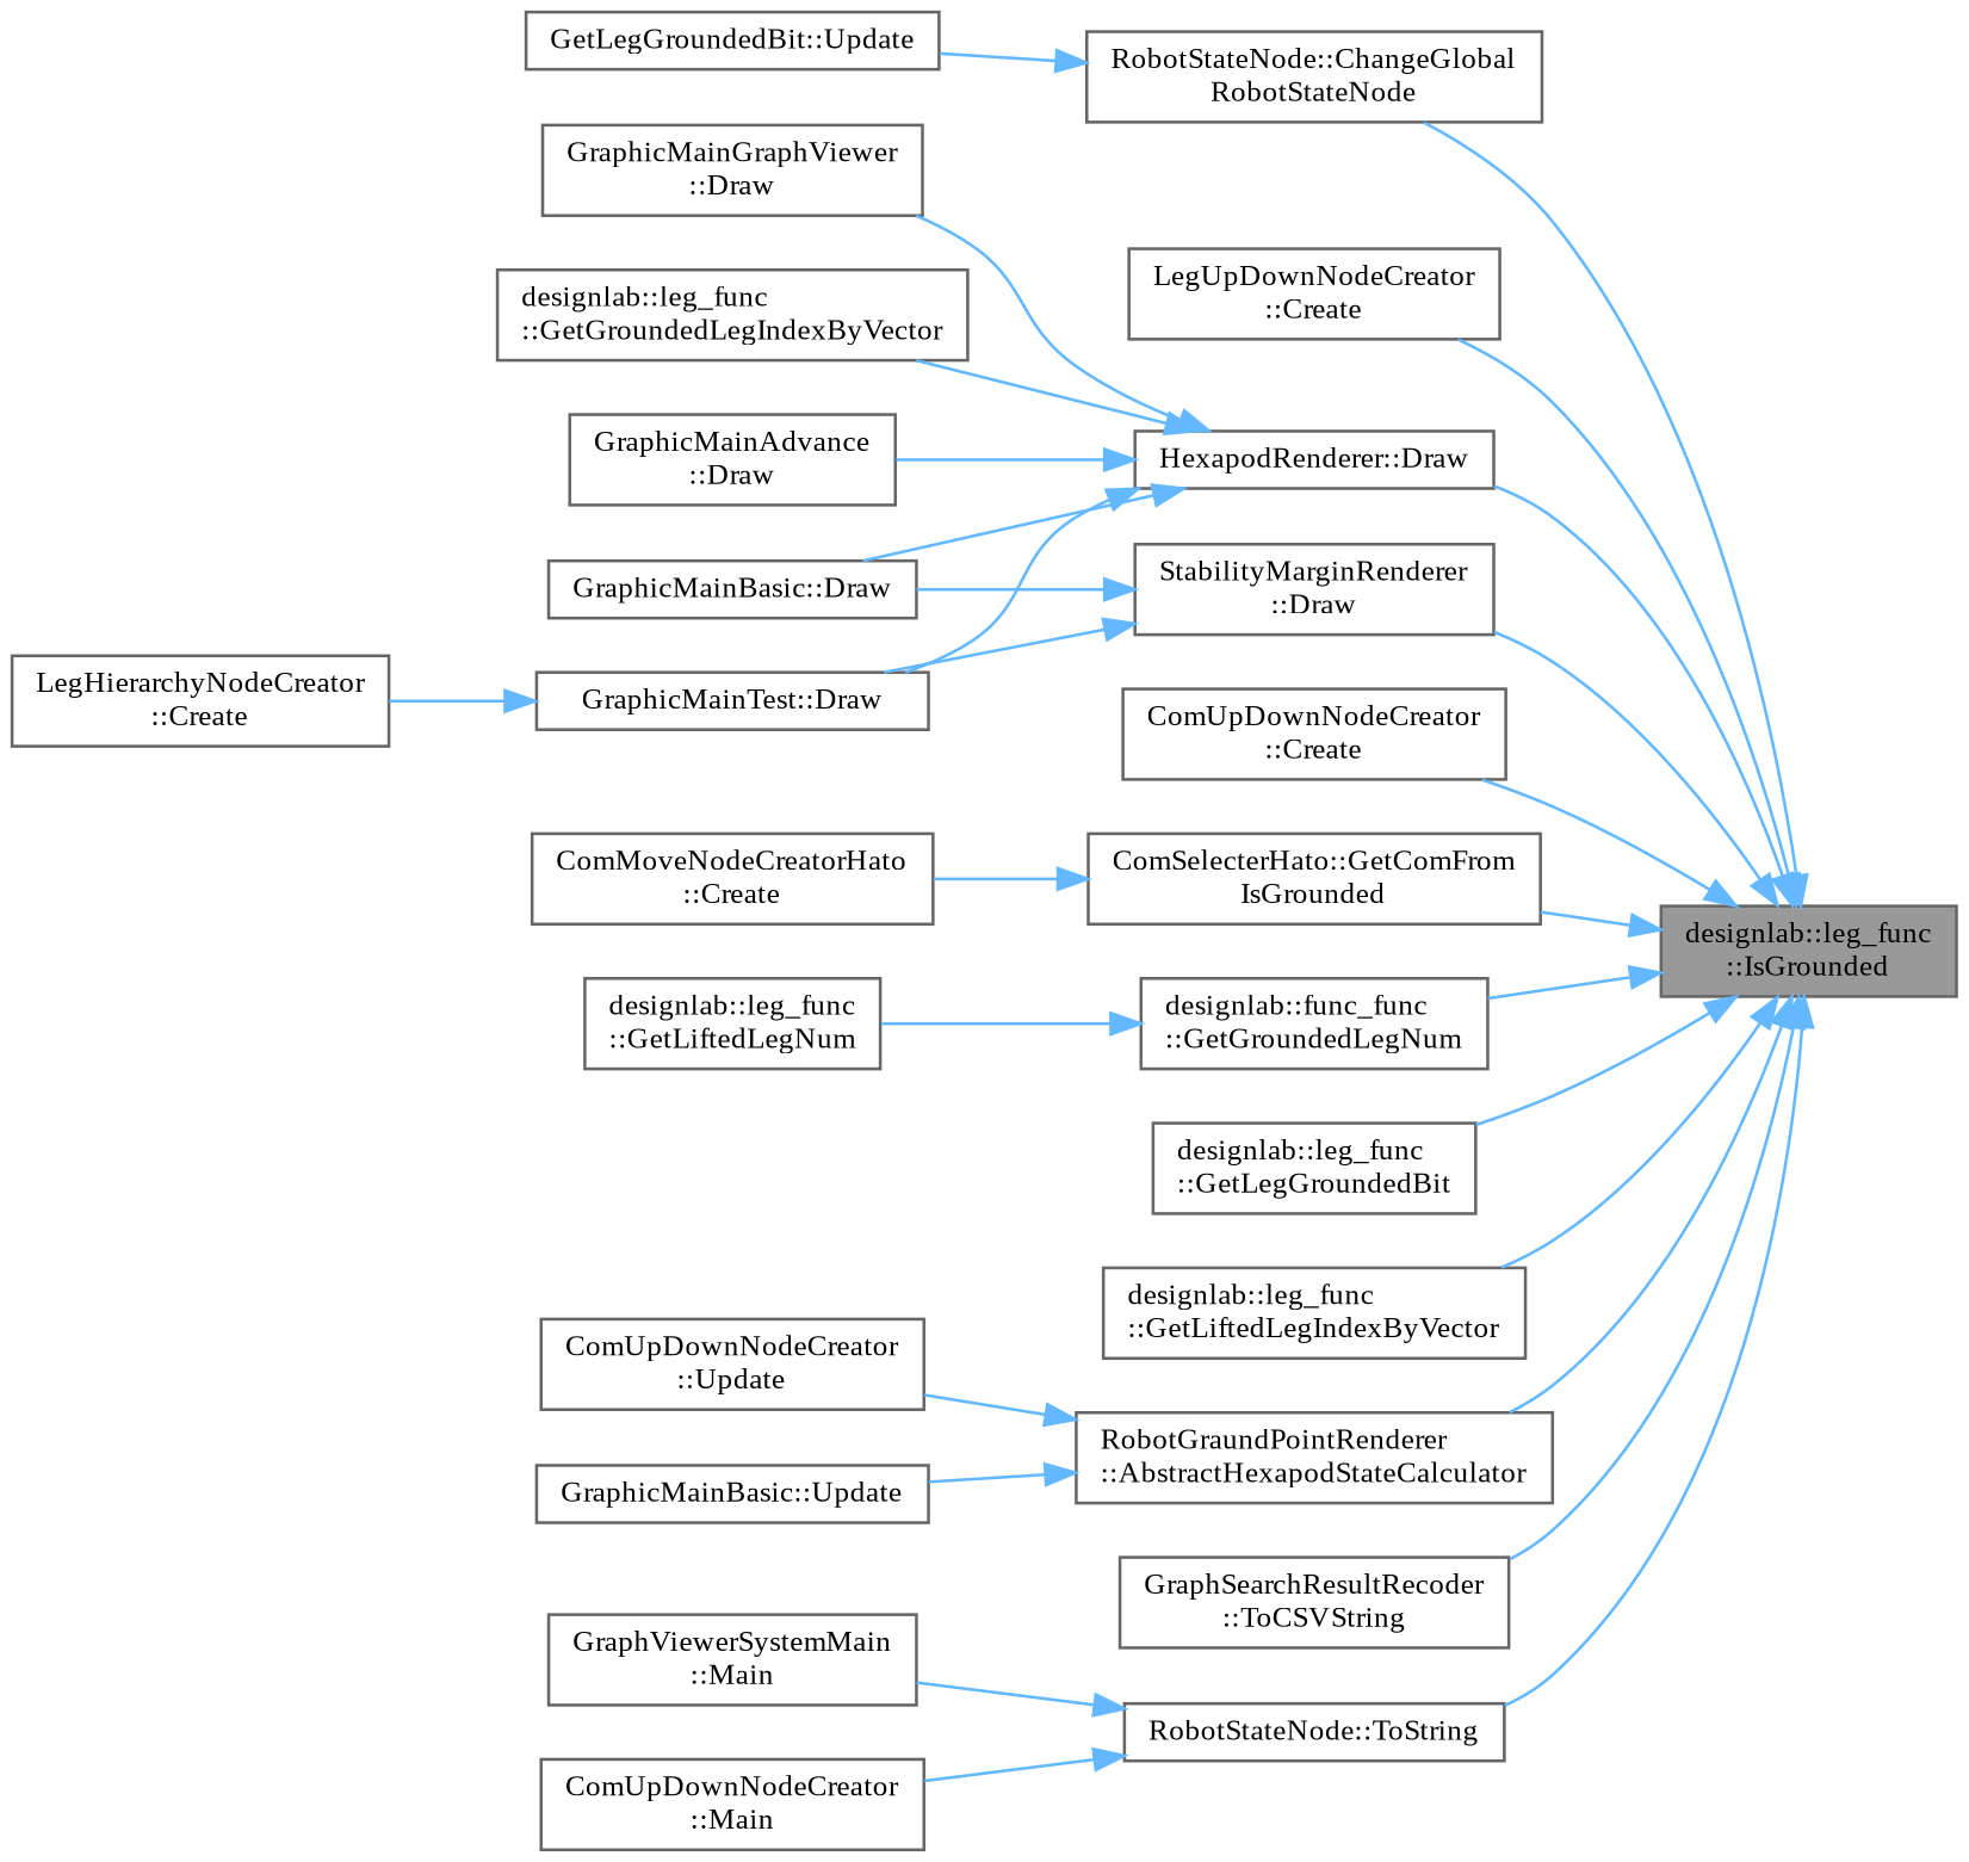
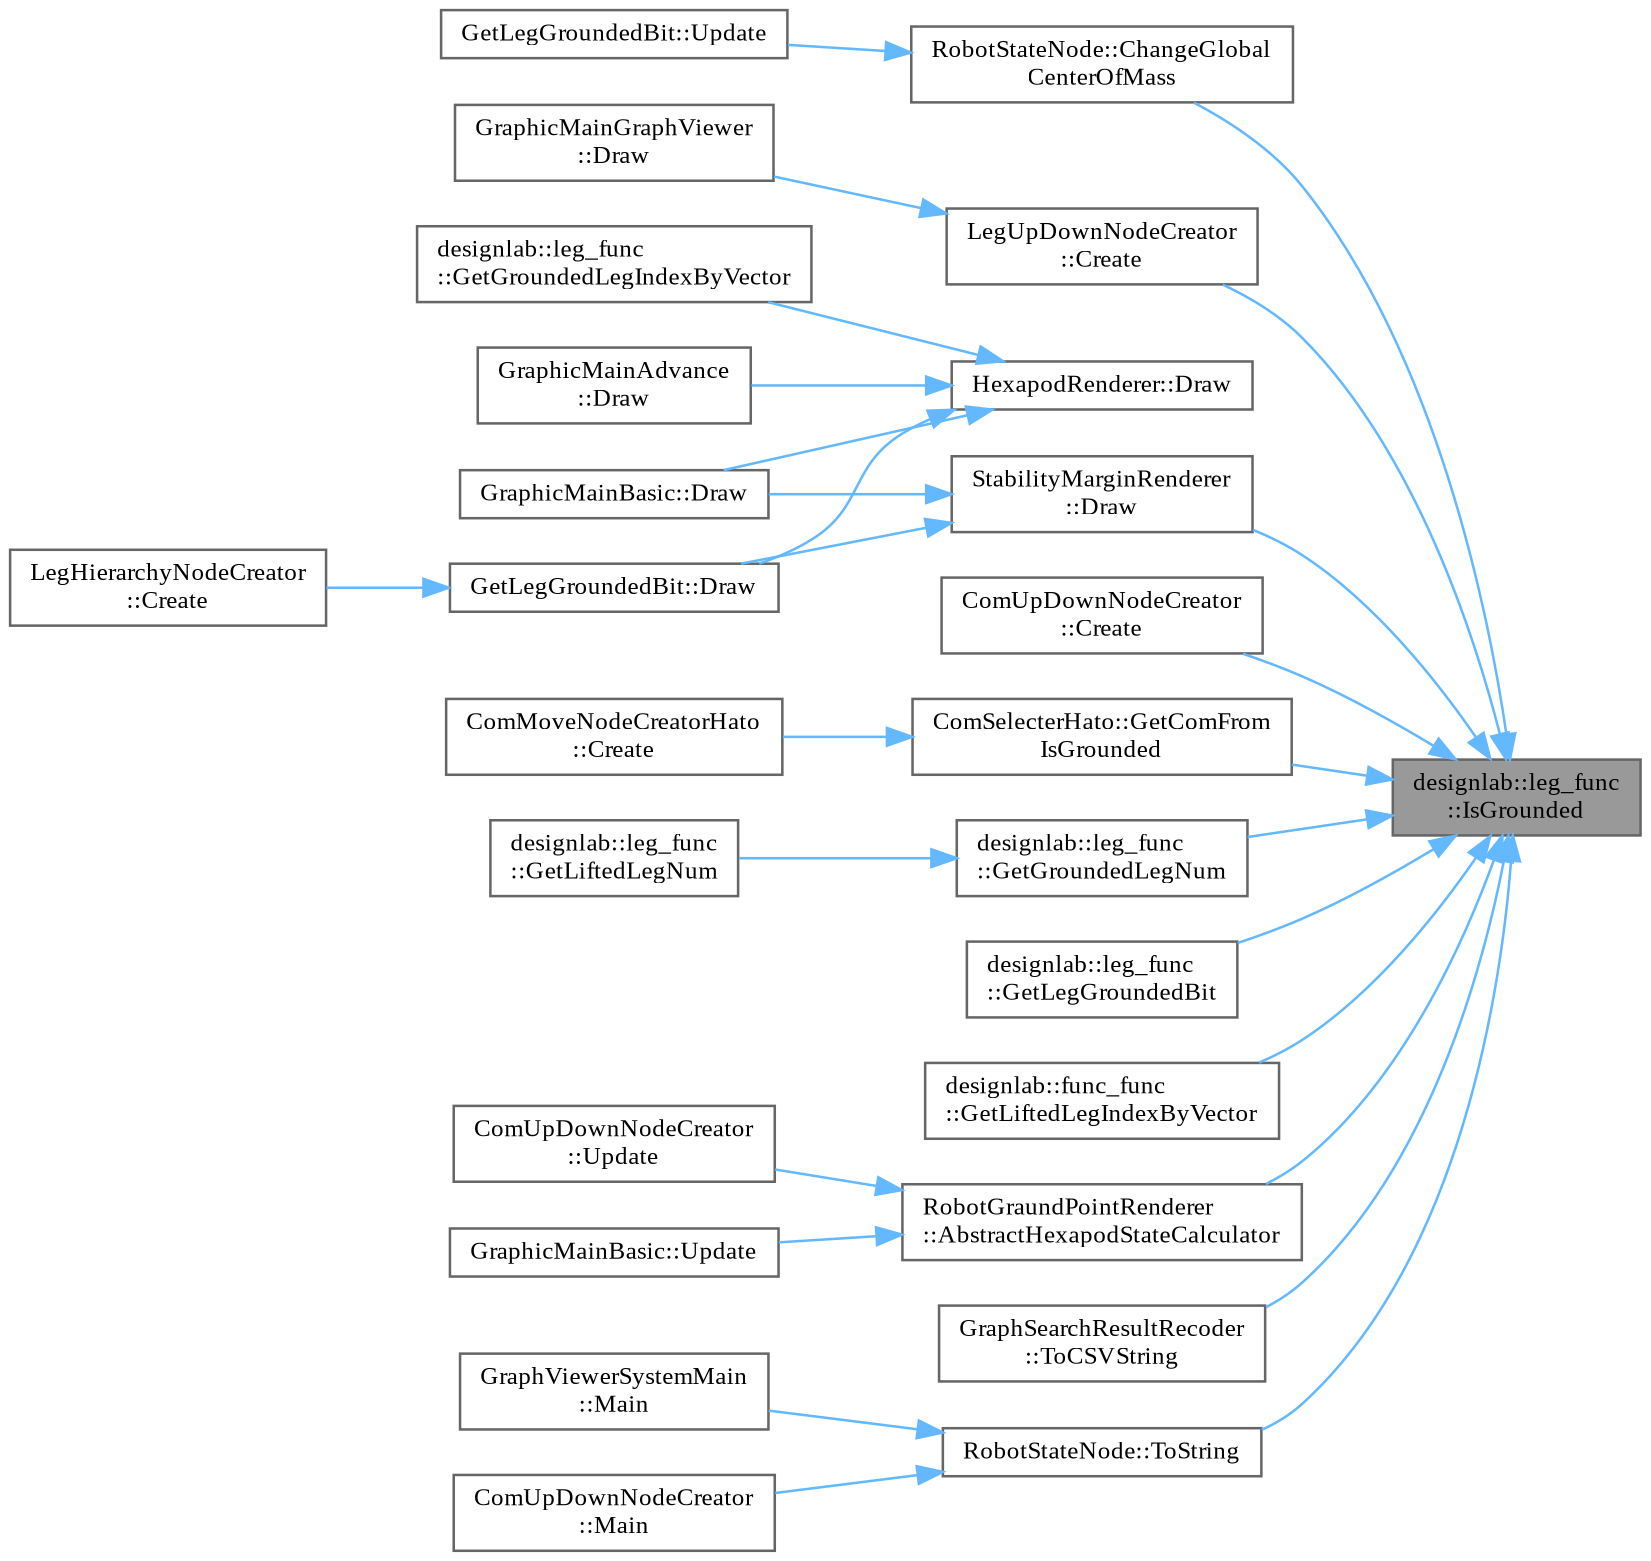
  digraph {
    fontname="Liberation Serif"
    rankdir=RL
    node [color=grey40 fillcolor=white fontname="Liberation Serif" fontsize=10 shape=box style=filled]
    edge [color=steelblue1 dir=back fontname="Liberation Serif" fontsize=10 labelfontname=Helvetica labelfontsize=10 style=solid]
    n1 [color=gray40 fillcolor=grey60 fontcolor=black height=0.2 label="designlab::leg_func\l::IsGrounded" width=0.4]
-   n2 [height=0.2 label="RobotStateNode::ChangeGlobal\lRobotStateNode" width=0.4]
+   n2 [height=0.2 label="RobotStateNode::ChangeGlobal\lCenterOfMass" width=0.4]
    n3 [height=0.2 label="LegUpDownNodeCreator\l::Create" width=0.4]
    n4 [height=0.2 label="ComUpDownNodeCreator\l::Create" width=0.4]
    n5 [height=0.2 label="HexapodRenderer::Draw" width=0.4]
    n6 [height=0.2 label="StabilityMarginRenderer\l::Draw" width=0.4]
    n7 [height=0.2 label="ComSelecterHato::GetComFrom\lIsGrounded" width=0.4]
-   n8 [height=0.2 label="designlab::func_func\l::GetGroundedLegNum" width=0.4]
+   n8 [height=0.2 label="designlab::leg_func\l::GetGroundedLegNum" width=0.4]
    n9 [height=0.2 label="designlab::leg_func\l::GetLegGroundedBit" width=0.4]
-   n10 [height=0.2 label="designlab::leg_func\l::GetLiftedLegIndexByVector" width=0.4]
+   n10 [height=0.2 label="designlab::func_func\l::GetLiftedLegIndexByVector" width=0.4]
    n11 [height=0.2 label="RobotGraundPointRenderer\l::AbstractHexapodStateCalculator" width=0.4]
    n12 [height=0.2 label="GraphSearchResultRecoder\l::ToCSVString" width=0.4]
    n13 [height=0.2 label="RobotStateNode::ToString" width=0.4]
    n14 [height=0.2 label="GetLegGroundedBit::Update" width=0.4]
    n15 [height=0.2 label="designlab::leg_func\l::GetGroundedLegIndexByVector" width=0.4]
    n16 [height=0.2 label="GraphicMainAdvance\l::Draw" width=0.4]
    n17 [height=0.2 label="GraphicMainBasic::Draw" width=0.4]
    n18 [height=0.2 label="GraphicMainGraphViewer\l::Draw" width=0.4]
-   n19 [height=0.2 label="GraphicMainTest::Draw" width=0.4]
+   n19 [height=0.2 label="GetLegGroundedBit::Draw" width=0.4]
    n20 [height=0.2 label="ComMoveNodeCreatorHato\l::Create" width=0.4]
    n21 [height=0.2 label="designlab::leg_func\l::GetLiftedLegNum" width=0.4]
    n22 [height=0.2 label="ComUpDownNodeCreator\l::Update" width=0.4]
    n23 [height=0.2 label="GraphicMainBasic::Update" width=0.4]
    n24 [height=0.2 label="GraphViewerSystemMain\l::Main" width=0.4]
    n25 [height=0.2 label="ComUpDownNodeCreator\l::Main" width=0.4]
    n26 [height=0.2 label="LegHierarchyNodeCreator\l::Create" width=0.4]
    n1 -> n2
    n1 -> n3
    n1 -> n4
-   n1 -> n5
    n1 -> n6
    n1 -> n7
    n1 -> n8
    n1 -> n9
    n1 -> n10
    n1 -> n11
    n1 -> n12
    n1 -> n13
    n2 -> n14
    n5 -> n15
    n5 -> n16
    n5 -> n17
-   n5 -> n18
+   n3 -> n18
    n5 -> n19
    n6 -> n17
    n6 -> n19
    n7 -> n20
    n8 -> n21
    n11 -> n22
    n11 -> n23
    n13 -> n24
    n13 -> n25
    n19 -> n26
  }
